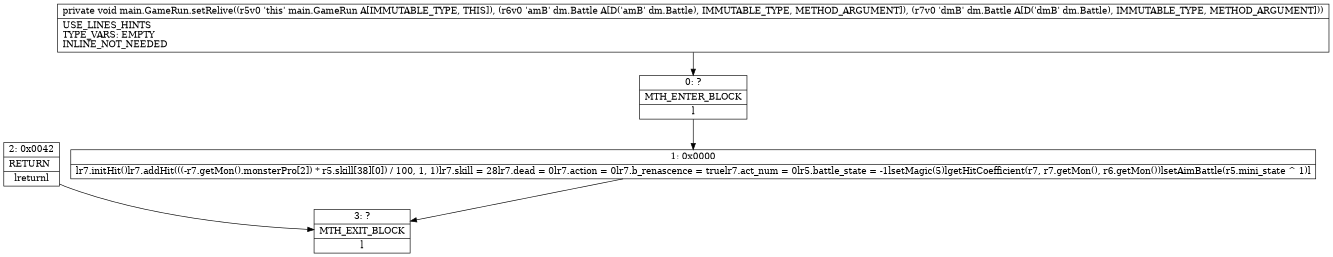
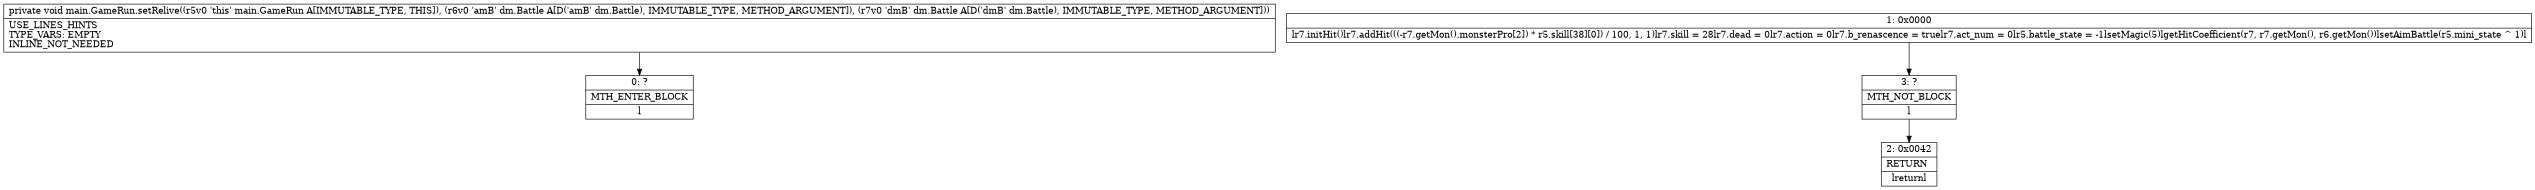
  digraph {
    node [shape=record]
    n1 [label="{0\:\ ?|MTH_ENTER_BLOCK\l|l}"]
    n2 [label="{1\:\ 0x0000|lr7.initHit()lr7.addHit(((\-r7.getMon().monsterPro[2]) * r5.skill[38][0]) \/ 100, 1, 1)lr7.skill = 28lr7.dead = 0lr7.action = 0lr7.b_renascence = truelr7.act_num = 0lr5.battle_state = \-1lsetMagic(5)lgetHitCoefficient(r7, r7.getMon(), r6.getMon())lsetAimBattle(r5.mini_state ^ 1)l}"]
-   n3 [label="{3\:\ ?|MTH_EXIT_BLOCK\l|l}"]
+   n3 [label="{3\:\ ?|MTH_NOT_BLOCK\l|l}"]
    n4 [label="{2\:\ 0x0042|RETURN\l|lreturnl}"]
    n5 [label="{private void main.GameRun.setRelive((r5v0 'this' main.GameRun A[IMMUTABLE_TYPE, THIS]), (r6v0 'amB' dm.Battle A[D('amB' dm.Battle), IMMUTABLE_TYPE, METHOD_ARGUMENT]), (r7v0 'dmB' dm.Battle A[D('dmB' dm.Battle), IMMUTABLE_TYPE, METHOD_ARGUMENT]))  | USE_LINES_HINTS\lTYPE_VARS: EMPTY\lINLINE_NOT_NEEDED\l}"]
-   n1 -> n2
    n2 -> n3
-   n4 -> n3
+   n3 -> n4
    n5 -> n1
  }
